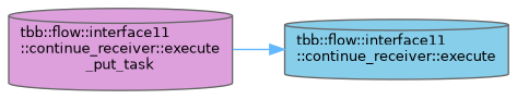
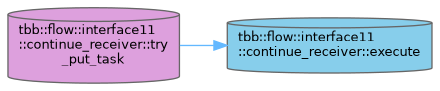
  digraph {
    rankdir=LR
    node [fontname=Helvetica fontsize=10 shape=cylinder style=filled]
-   n1 [color=gray40 fillcolor=plum fontcolor=black height=0.2 label="tbb::flow::interface11\l::continue_receiver::execute\l_put_task" width=0.4]
+   n1 [color=gray40 fillcolor=plum fontcolor=black height=0.2 label="tbb::flow::interface11\l::continue_receiver::try\l_put_task" width=0.4]
    n2 [color=grey40 fillcolor=skyblue height=0.2 label="tbb::flow::interface11\l::continue_receiver::execute" width=0.4]
    n1 -> n2 [color=steelblue1 fontname=Helvetica fontsize=10 labelfontname=Helvetica labelfontsize=10 style=solid]
  }
